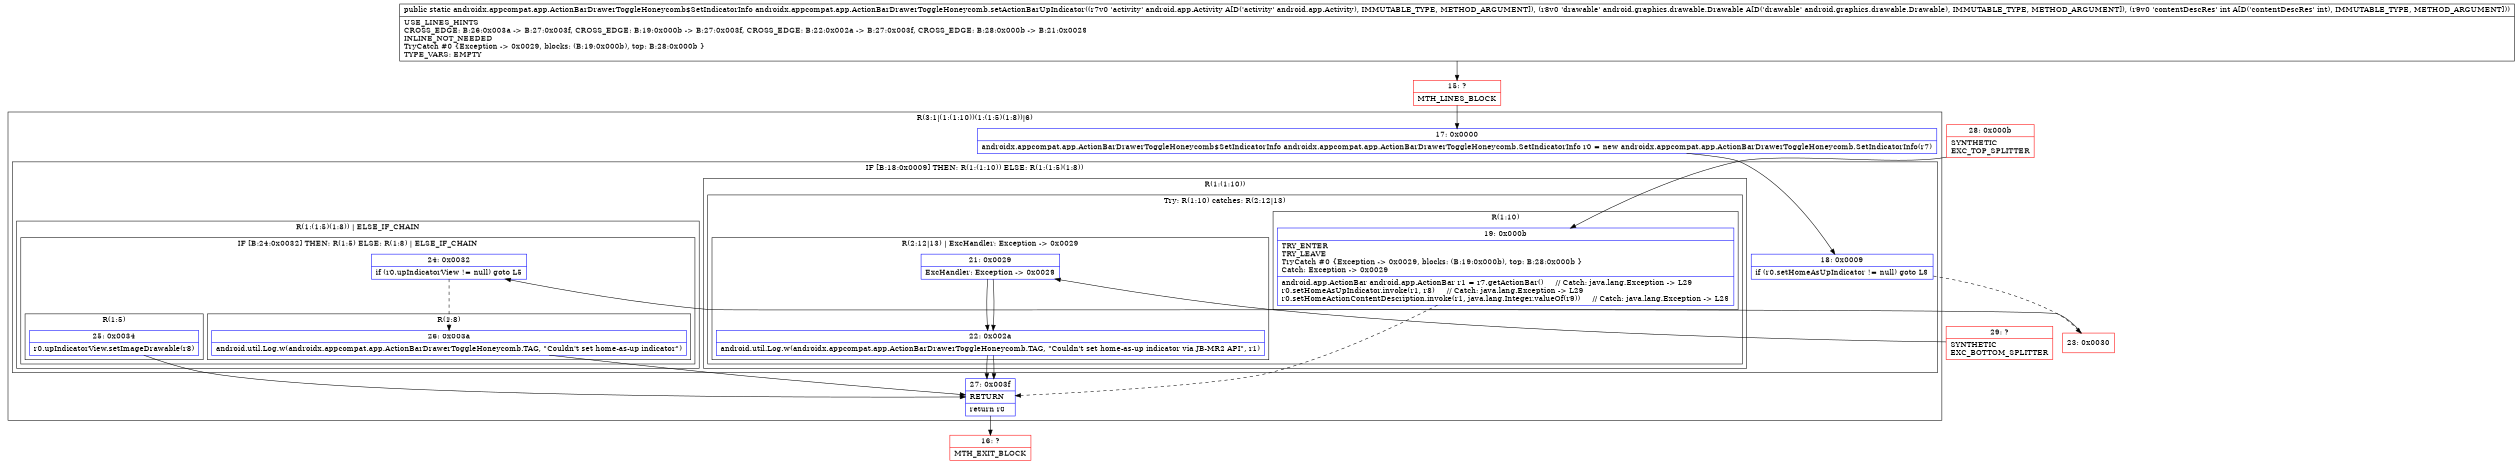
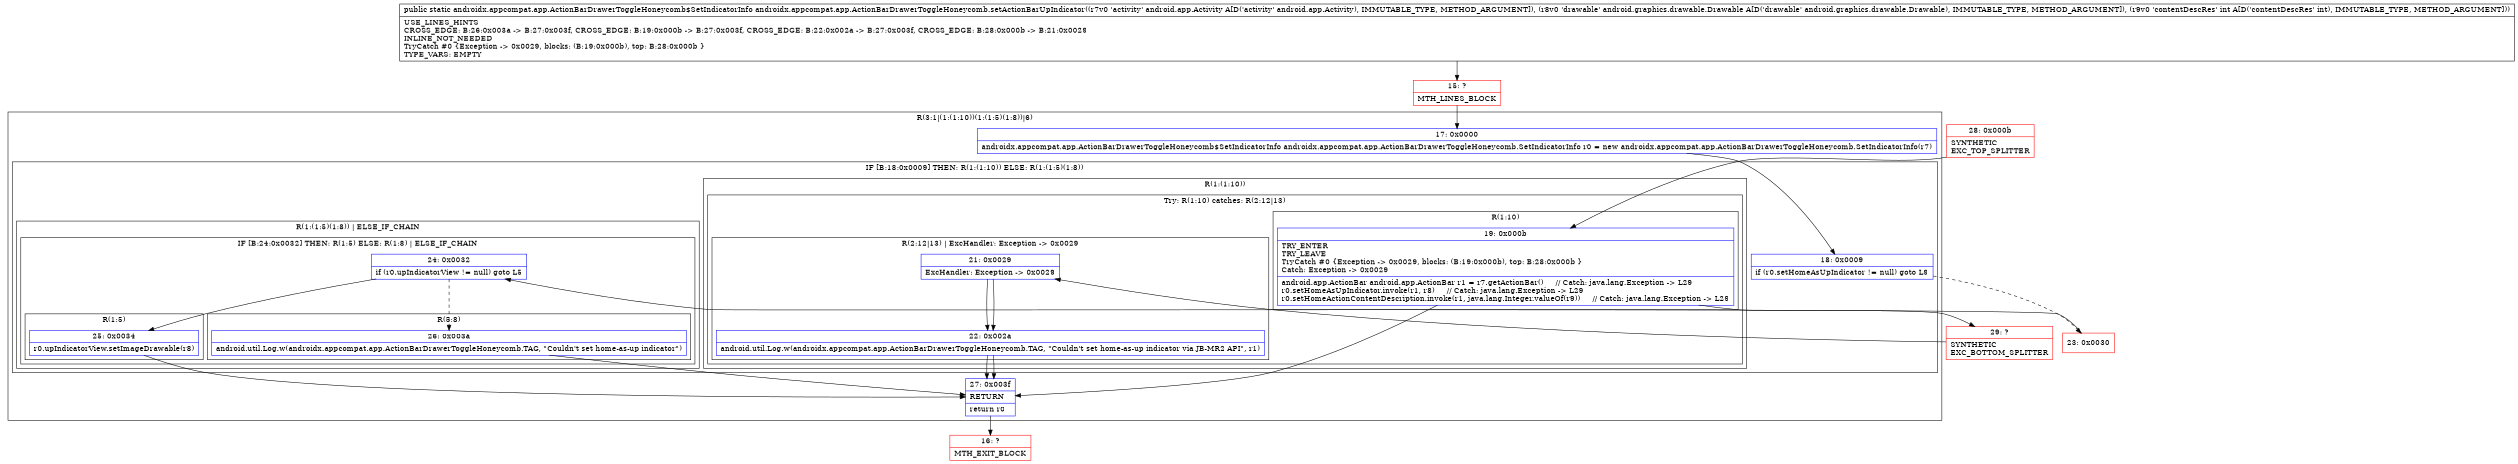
  digraph {
    node [color=blue shape=record]
    n1 [label="{19\:\ 0x000b|TRY_ENTER\lTRY_LEAVE\lTryCatch #0 \{Exception \-\> 0x0029, blocks: (B:19:0x000b), top: B:28:0x000b \}\lCatch: Exception \-\> 0x0029\l|android.app.ActionBar android.app.ActionBar r1 = r7.getActionBar()     \/\/ Catch: java.lang.Exception \-\> L29\lr0.setHomeAsUpIndicator.invoke(r1, r8)     \/\/ Catch: java.lang.Exception \-\> L29\lr0.setHomeActionContentDescription.invoke(r1, java.lang.Integer.valueOf(r9))     \/\/ Catch: java.lang.Exception \-\> L29\l}"]
    n2 [label="{21\:\ 0x0029|ExcHandler: Exception \-\> 0x0029\l}"]
    n3 [label="{22\:\ 0x002a|android.util.Log.w(androidx.appcompat.app.ActionBarDrawerToggleHoneycomb.TAG, \"Couldn't set home\-as\-up indicator via JB\-MR2 API\", r1)\l}"]
    n4 [label="{25\:\ 0x0034|r0.upIndicatorView.setImageDrawable(r8)\l}"]
    n5 [label="{26\:\ 0x003a|android.util.Log.w(androidx.appcompat.app.ActionBarDrawerToggleHoneycomb.TAG, \"Couldn't set home\-as\-up indicator\")\l}"]
    n6 [label="{24\:\ 0x0032|if (r0.upIndicatorView != null) goto L5\l}"]
    n7 [label="{18\:\ 0x0009|if (r0.setHomeAsUpIndicator != null) goto L9\l}"]
    n8 [label="{17\:\ 0x0000|androidx.appcompat.app.ActionBarDrawerToggleHoneycomb$SetIndicatorInfo androidx.appcompat.app.ActionBarDrawerToggleHoneycomb.SetIndicatorInfo r0 = new androidx.appcompat.app.ActionBarDrawerToggleHoneycomb.SetIndicatorInfo(r7)\l}"]
    n9 [label="{27\:\ 0x003f|RETURN\l|return r0\l}"]
    n10 [color=red label="{29\:\ ?|SYNTHETIC\lEXC_BOTTOM_SPLITTER\l}"]
    n11 [color=red label="{23\:\ 0x0030}"]
    n12 [color=red label="{16\:\ ?|MTH_EXIT_BLOCK\l}"]
    n13 [color=red label="{28\:\ 0x000b|SYNTHETIC\lEXC_TOP_SPLITTER\l}"]
    n14 [color=red label="{15\:\ ?|MTH_LINES_BLOCK\l}"]
    n15 [label="{public static androidx.appcompat.app.ActionBarDrawerToggleHoneycomb$SetIndicatorInfo androidx.appcompat.app.ActionBarDrawerToggleHoneycomb.setActionBarUpIndicator((r7v0 'activity' android.app.Activity A[D('activity' android.app.Activity), IMMUTABLE_TYPE, METHOD_ARGUMENT]), (r8v0 'drawable' android.graphics.drawable.Drawable A[D('drawable' android.graphics.drawable.Drawable), IMMUTABLE_TYPE, METHOD_ARGUMENT]), (r9v0 'contentDescRes' int A[D('contentDescRes' int), IMMUTABLE_TYPE, METHOD_ARGUMENT]))  | USE_LINES_HINTS\lCROSS_EDGE: B:26:0x003a \-\> B:27:0x003f, CROSS_EDGE: B:19:0x000b \-\> B:27:0x003f, CROSS_EDGE: B:22:0x002a \-\> B:27:0x003f, CROSS_EDGE: B:28:0x000b \-\> B:21:0x0029\lINLINE_NOT_NEEDED\lTryCatch #0 \{Exception \-\> 0x0029, blocks: (B:19:0x000b), top: B:28:0x000b \}\lTYPE_VARS: EMPTY\l}" color=""]
    subgraph cluster_1 {
      label="R(3:1|(1:(1:10))(1:(1:5)(1:8))|6)"
      n8
      n9
      subgraph cluster_2 {
        label="IF [B:18:0x0009] THEN: R(1:(1:10)) ELSE: R(1:(1:5)(1:8))"
        n7
        subgraph cluster_3 {
          label="R(1:(1:10))"
          subgraph cluster_4 {
            label="Try: R(1:10) catches: R(2:12|13)"
            subgraph cluster_5 {
              label="R(1:10)"
              n1
            }
            subgraph cluster_6 {
              label="R(2:12|13) | ExcHandler: Exception \-\> 0x0029\l"
              n2
              n3
            }
          }
        }
        subgraph cluster_7 {
          label="R(1:(1:5)(1:8)) | ELSE_IF_CHAIN\l"
          subgraph cluster_8 {
            label="IF [B:24:0x0032] THEN: R(1:5) ELSE: R(1:8) | ELSE_IF_CHAIN\l"
            n6
            subgraph cluster_9 {
              label="R(1:5)"
              n4
            }
            subgraph cluster_10 {
-             label="R(1:8)"
+             label="R(5:8)"
              n5
            }
          }
        }
      }
    }
    subgraph cluster_11 {
      label="R(2:12|13) | ExcHandler: Exception \-\> 0x0029\l"
    }
-   n1 -> n9 [style=dashed]
+   n1 -> n9
+   n1 -> n10
    n2 -> n3
    n2 -> n3
    n3 -> n9
    n3 -> n9
    n4 -> n9
    n5 -> n9
+   n6 -> n4
    n6 -> n5 [style=dashed]
    n7 -> n11 [style=dashed]
    n8 -> n7
    n9 -> n12
    n10 -> n2
    n11 -> n6
    n13 -> n1
    n14 -> n8
    n15 -> n14
  }
